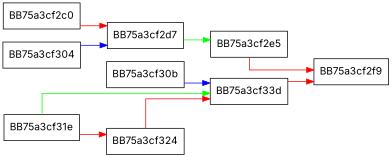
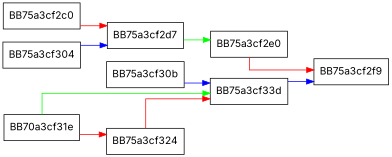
  digraph {
    fontname=Inter
    rankdir=LR
    splines=ortho
    node [fontname=Inter shape=box]
    edge [color=red fontname=Inter]
    BB75a3cf2c0
    BB75a3cf2d7
    BB75a3cf304
-   BB75a3cf2e0 [label=BB75a3cf2e5]
+   BB75a3cf2e0
    BB75a3cf30b
    BB75a3cf33d
    BB75a3cf2f9
-   BB75a3cf31e
+   BB75a3cf31e [label=BB70a3cf31e]
    BB75a3cf324
    BB75a3cf2c0 -> BB75a3cf2d7
    BB75a3cf2d7 -> BB75a3cf2e0 [color=green]
    BB75a3cf304 -> BB75a3cf2d7 [color=blue]
    BB75a3cf2e0 -> BB75a3cf2f9
    BB75a3cf30b -> BB75a3cf33d [color=blue]
-   BB75a3cf33d -> BB75a3cf2f9
+   BB75a3cf33d -> BB75a3cf2f9 [color=blue]
    BB75a3cf31e -> BB75a3cf33d [color=green]
    BB75a3cf31e -> BB75a3cf324
    BB75a3cf324 -> BB75a3cf33d
  }
